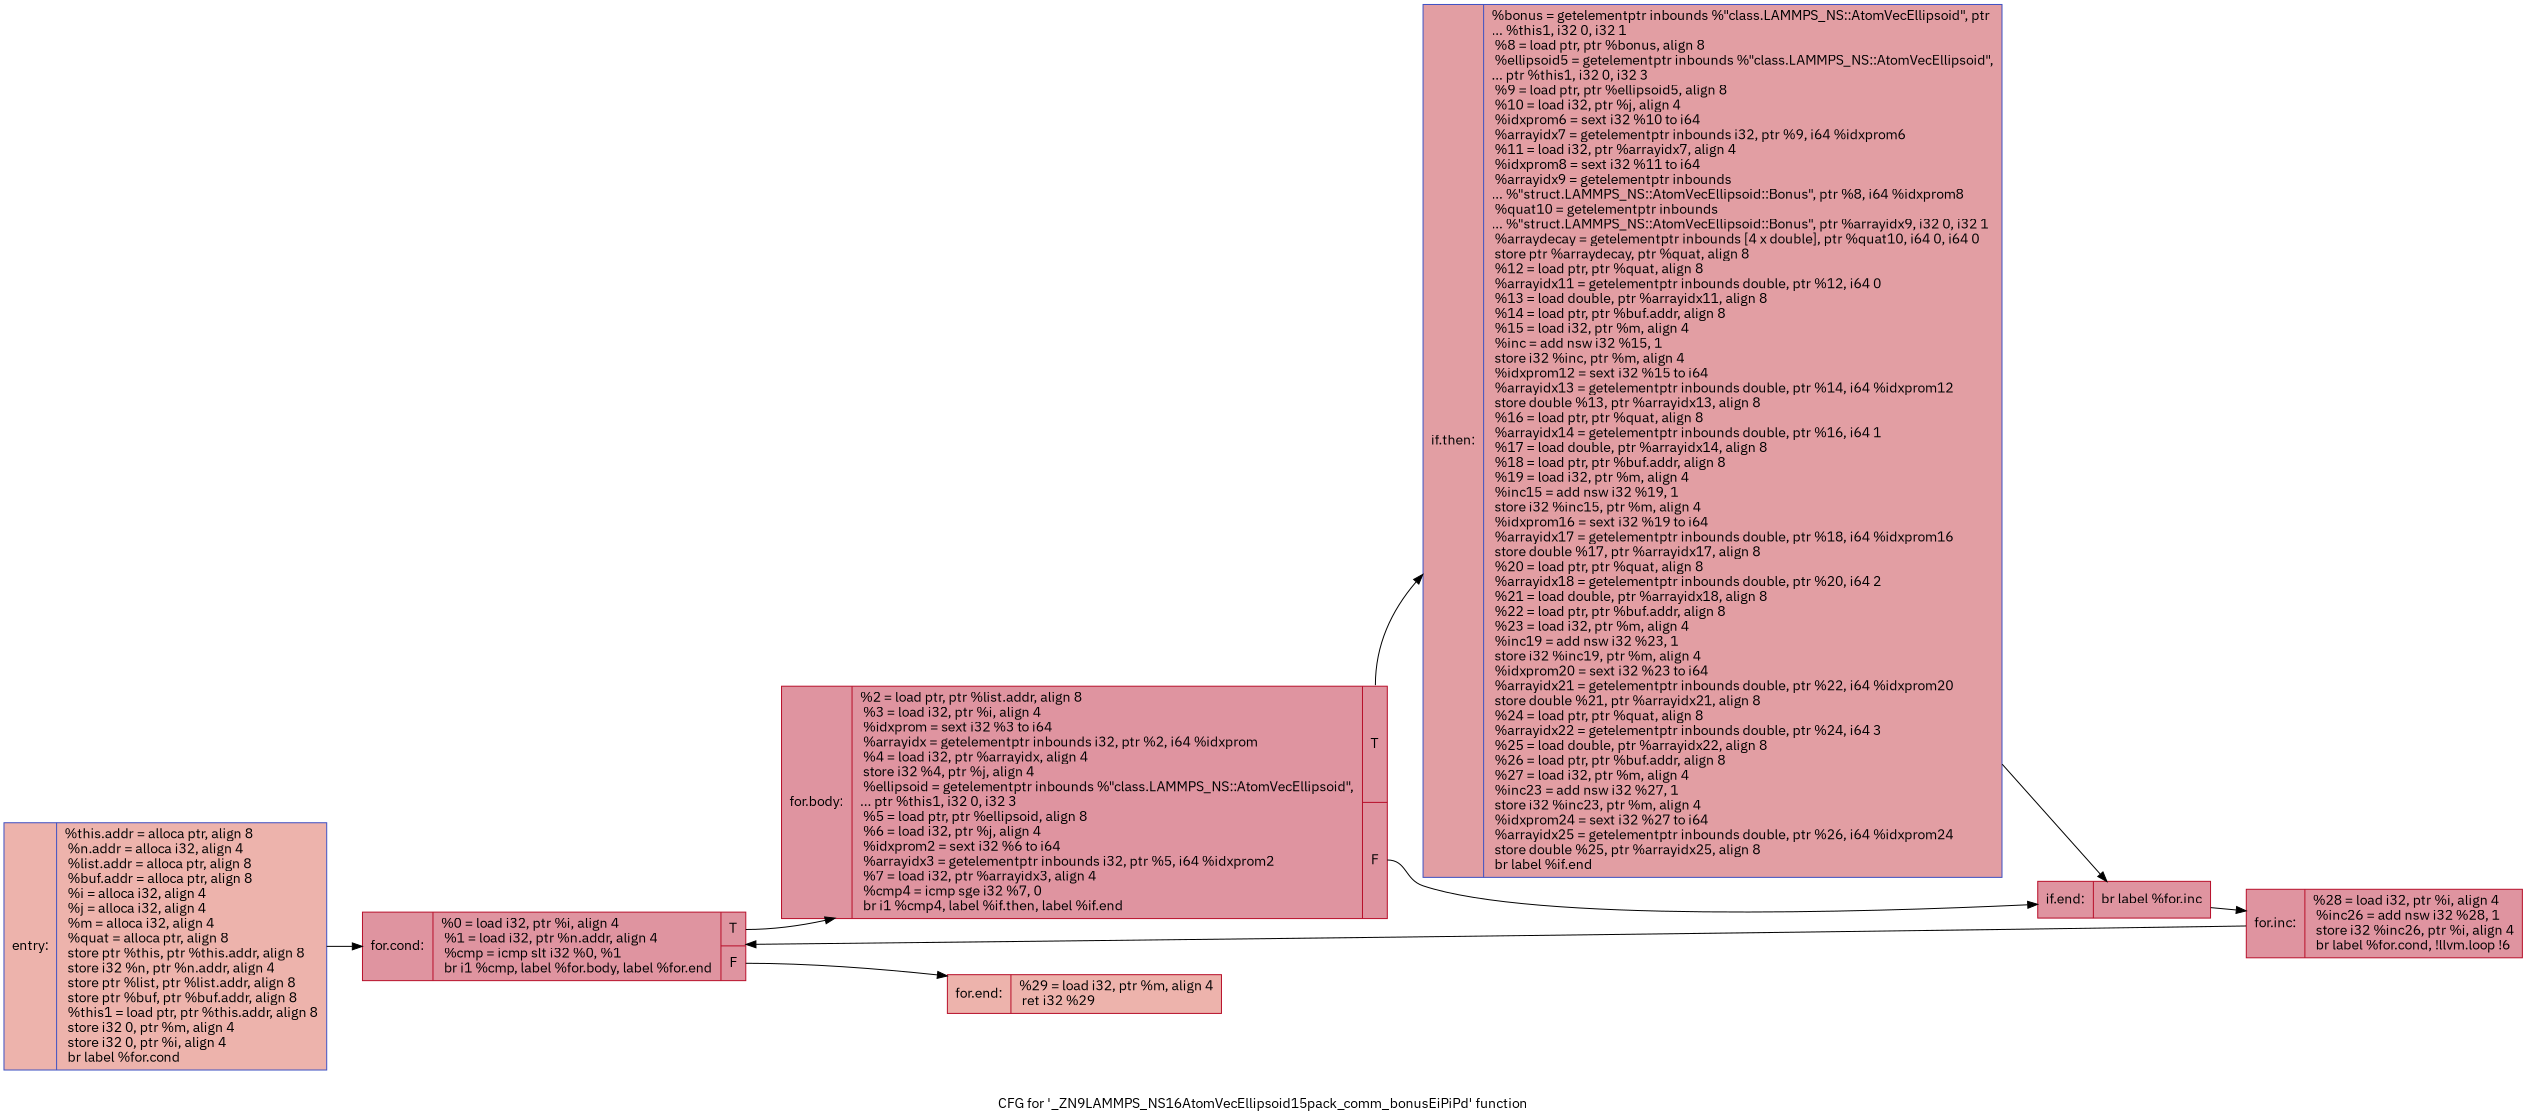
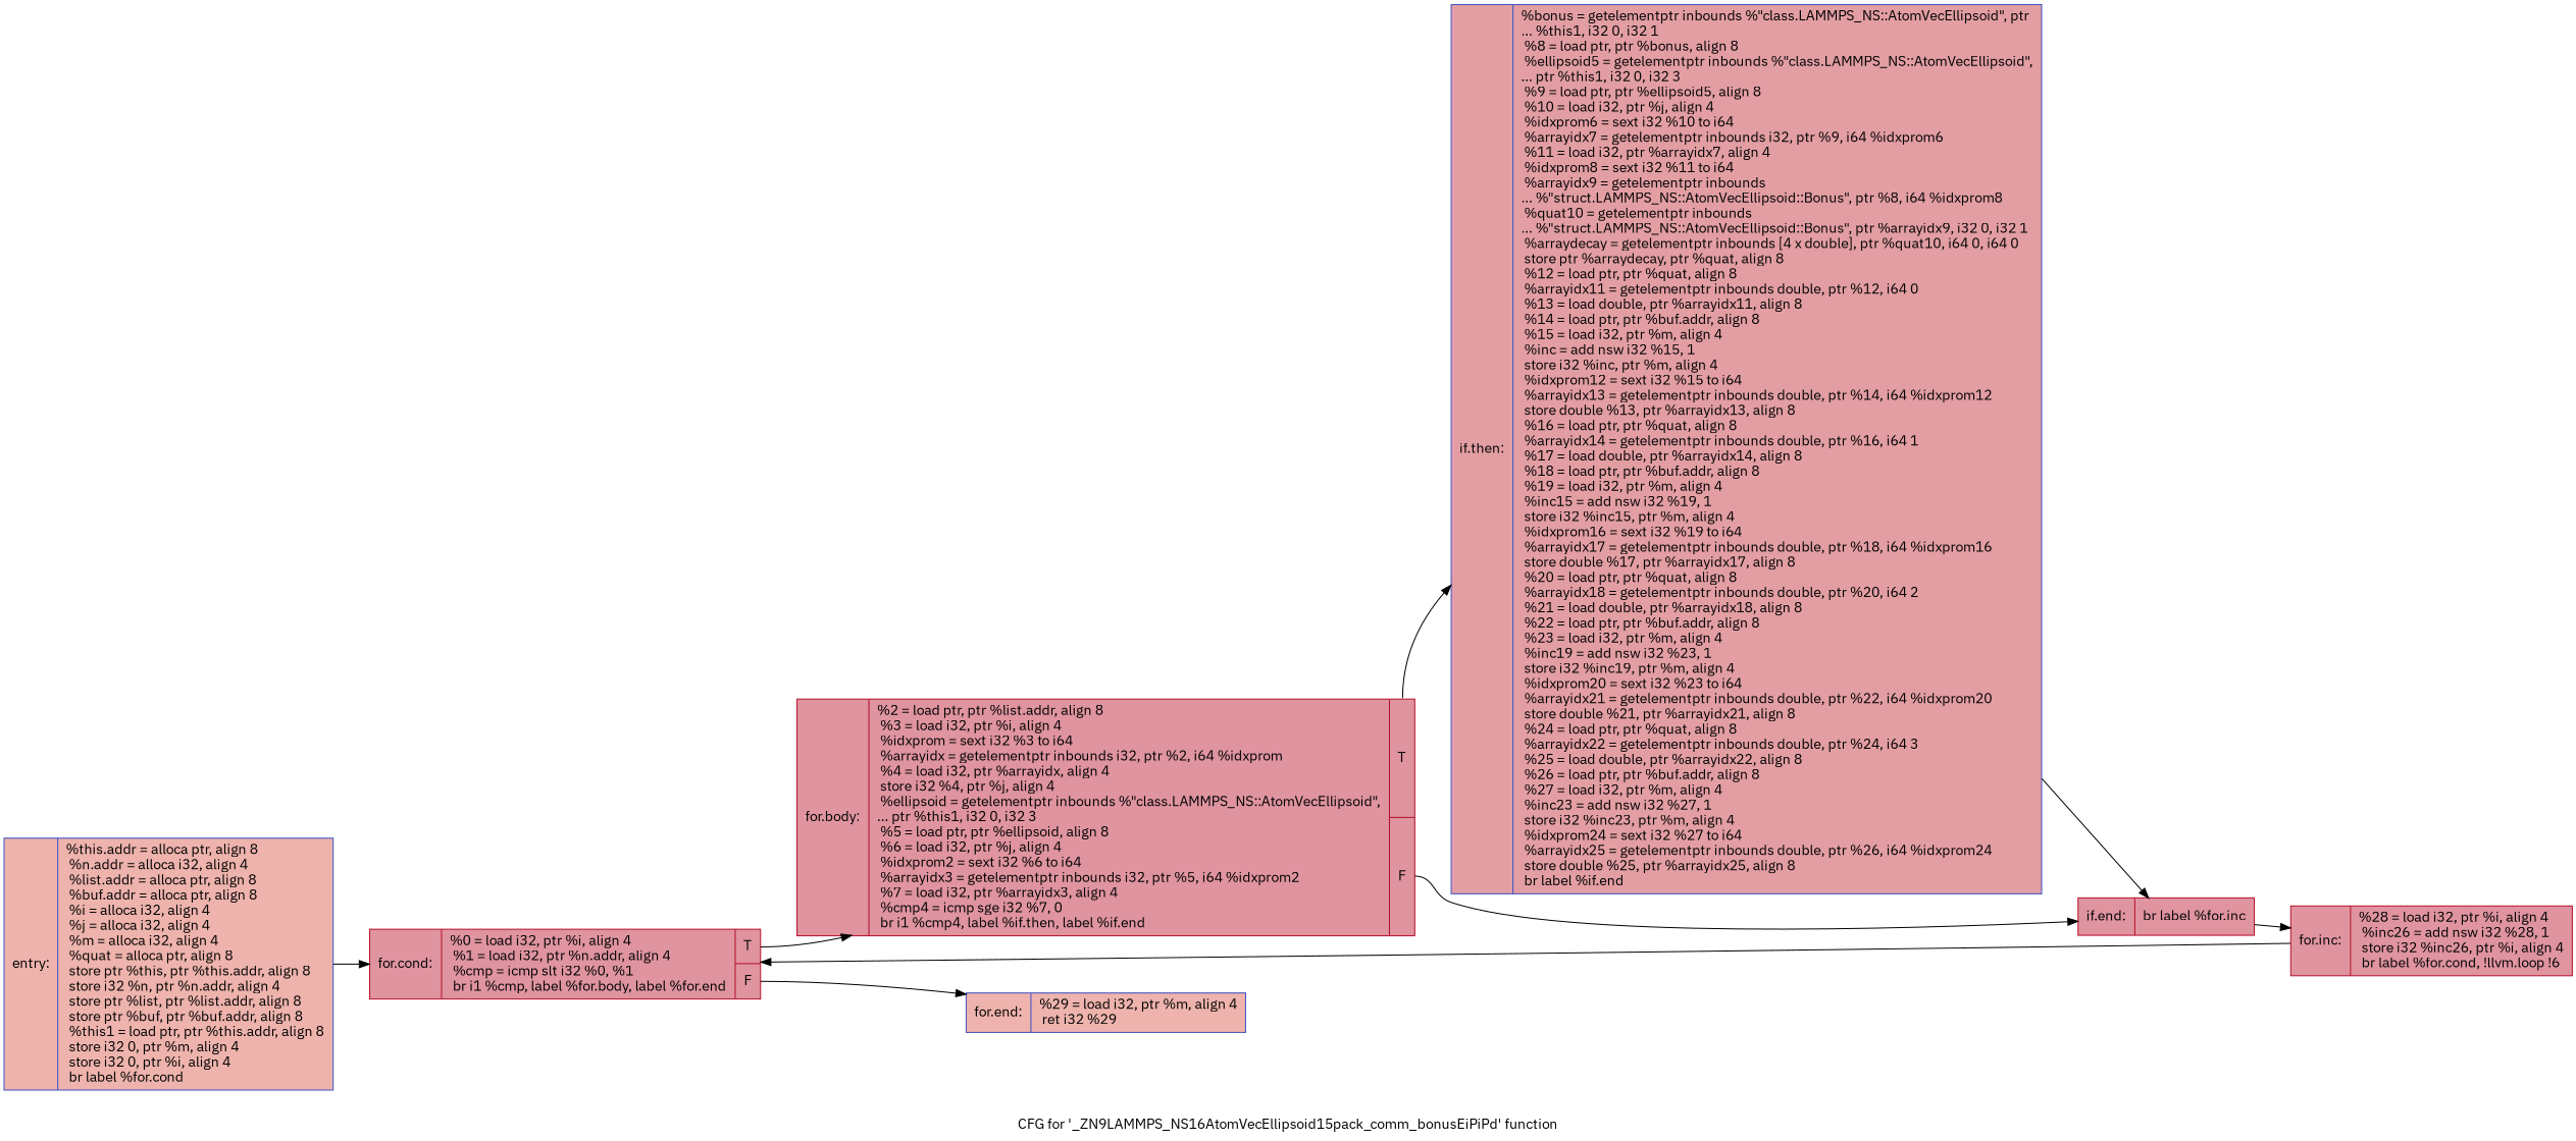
  digraph {
    label="CFG for '_ZN9LAMMPS_NS16AtomVecEllipsoid15pack_comm_bonusEiPiPd' function"
    rankdir=LR
    fontname="IBM Plex Sans"
    node [color="#b70d28ff" fillcolor="#b70d2870" fontname="IBM Plex Sans" shape=record style=filled]
    edge [fontname="IBM Plex Sans"]
    n1 [color="#3d50c3ff" fillcolor="#d6524470" label="{entry:\l|  %this.addr = alloca ptr, align 8\l  %n.addr = alloca i32, align 4\l  %list.addr = alloca ptr, align 8\l  %buf.addr = alloca ptr, align 8\l  %i = alloca i32, align 4\l  %j = alloca i32, align 4\l  %m = alloca i32, align 4\l  %quat = alloca ptr, align 8\l  store ptr %this, ptr %this.addr, align 8\l  store i32 %n, ptr %n.addr, align 4\l  store ptr %list, ptr %list.addr, align 8\l  store ptr %buf, ptr %buf.addr, align 8\l  %this1 = load ptr, ptr %this.addr, align 8\l  store i32 0, ptr %m, align 4\l  store i32 0, ptr %i, align 4\l  br label %for.cond\l}"]
    n2 [label="{for.cond:\l|  %0 = load i32, ptr %i, align 4\l  %1 = load i32, ptr %n.addr, align 4\l  %cmp = icmp slt i32 %0, %1\l  br i1 %cmp, label %for.body, label %for.end\l|{<s0>T|<s1>F}}"]
    n3 [label="{for.body:\l|  %2 = load ptr, ptr %list.addr, align 8\l  %3 = load i32, ptr %i, align 4\l  %idxprom = sext i32 %3 to i64\l  %arrayidx = getelementptr inbounds i32, ptr %2, i64 %idxprom\l  %4 = load i32, ptr %arrayidx, align 4\l  store i32 %4, ptr %j, align 4\l  %ellipsoid = getelementptr inbounds %\"class.LAMMPS_NS::AtomVecEllipsoid\",\l... ptr %this1, i32 0, i32 3\l  %5 = load ptr, ptr %ellipsoid, align 8\l  %6 = load i32, ptr %j, align 4\l  %idxprom2 = sext i32 %6 to i64\l  %arrayidx3 = getelementptr inbounds i32, ptr %5, i64 %idxprom2\l  %7 = load i32, ptr %arrayidx3, align 4\l  %cmp4 = icmp sge i32 %7, 0\l  br i1 %cmp4, label %if.then, label %if.end\l|{<s0>T|<s1>F}}"]
-   n4 [fillcolor="#d6524470" label="{for.end:\l|  %29 = load i32, ptr %m, align 4\l  ret i32 %29\l}"]
+   n4 [color="#3d50c3ff" fillcolor="#d6524470" label="{for.end:\l|  %29 = load i32, ptr %m, align 4\l  ret i32 %29\l}"]
    n5 [color="#3d50c3ff" fillcolor="#be242e70" label="{if.then:\l|  %bonus = getelementptr inbounds %\"class.LAMMPS_NS::AtomVecEllipsoid\", ptr\l... %this1, i32 0, i32 1\l  %8 = load ptr, ptr %bonus, align 8\l  %ellipsoid5 = getelementptr inbounds %\"class.LAMMPS_NS::AtomVecEllipsoid\",\l... ptr %this1, i32 0, i32 3\l  %9 = load ptr, ptr %ellipsoid5, align 8\l  %10 = load i32, ptr %j, align 4\l  %idxprom6 = sext i32 %10 to i64\l  %arrayidx7 = getelementptr inbounds i32, ptr %9, i64 %idxprom6\l  %11 = load i32, ptr %arrayidx7, align 4\l  %idxprom8 = sext i32 %11 to i64\l  %arrayidx9 = getelementptr inbounds\l... %\"struct.LAMMPS_NS::AtomVecEllipsoid::Bonus\", ptr %8, i64 %idxprom8\l  %quat10 = getelementptr inbounds\l... %\"struct.LAMMPS_NS::AtomVecEllipsoid::Bonus\", ptr %arrayidx9, i32 0, i32 1\l  %arraydecay = getelementptr inbounds [4 x double], ptr %quat10, i64 0, i64 0\l  store ptr %arraydecay, ptr %quat, align 8\l  %12 = load ptr, ptr %quat, align 8\l  %arrayidx11 = getelementptr inbounds double, ptr %12, i64 0\l  %13 = load double, ptr %arrayidx11, align 8\l  %14 = load ptr, ptr %buf.addr, align 8\l  %15 = load i32, ptr %m, align 4\l  %inc = add nsw i32 %15, 1\l  store i32 %inc, ptr %m, align 4\l  %idxprom12 = sext i32 %15 to i64\l  %arrayidx13 = getelementptr inbounds double, ptr %14, i64 %idxprom12\l  store double %13, ptr %arrayidx13, align 8\l  %16 = load ptr, ptr %quat, align 8\l  %arrayidx14 = getelementptr inbounds double, ptr %16, i64 1\l  %17 = load double, ptr %arrayidx14, align 8\l  %18 = load ptr, ptr %buf.addr, align 8\l  %19 = load i32, ptr %m, align 4\l  %inc15 = add nsw i32 %19, 1\l  store i32 %inc15, ptr %m, align 4\l  %idxprom16 = sext i32 %19 to i64\l  %arrayidx17 = getelementptr inbounds double, ptr %18, i64 %idxprom16\l  store double %17, ptr %arrayidx17, align 8\l  %20 = load ptr, ptr %quat, align 8\l  %arrayidx18 = getelementptr inbounds double, ptr %20, i64 2\l  %21 = load double, ptr %arrayidx18, align 8\l  %22 = load ptr, ptr %buf.addr, align 8\l  %23 = load i32, ptr %m, align 4\l  %inc19 = add nsw i32 %23, 1\l  store i32 %inc19, ptr %m, align 4\l  %idxprom20 = sext i32 %23 to i64\l  %arrayidx21 = getelementptr inbounds double, ptr %22, i64 %idxprom20\l  store double %21, ptr %arrayidx21, align 8\l  %24 = load ptr, ptr %quat, align 8\l  %arrayidx22 = getelementptr inbounds double, ptr %24, i64 3\l  %25 = load double, ptr %arrayidx22, align 8\l  %26 = load ptr, ptr %buf.addr, align 8\l  %27 = load i32, ptr %m, align 4\l  %inc23 = add nsw i32 %27, 1\l  store i32 %inc23, ptr %m, align 4\l  %idxprom24 = sext i32 %27 to i64\l  %arrayidx25 = getelementptr inbounds double, ptr %26, i64 %idxprom24\l  store double %25, ptr %arrayidx25, align 8\l  br label %if.end\l}"]
    n6 [label="{if.end:\l|  br label %for.inc\l}"]
    n7 [label="{for.inc:\l|  %28 = load i32, ptr %i, align 4\l  %inc26 = add nsw i32 %28, 1\l  store i32 %inc26, ptr %i, align 4\l  br label %for.cond, !llvm.loop !6\l}"]
    n1 -> n2
    n2 -> n3 [tailport=s0]
    n2 -> n4 [tailport=s1]
    n3 -> n5 [tailport=s0]
    n3 -> n6 [tailport=s1]
    n5 -> n6
    n6 -> n7
    n7 -> n2
  }
